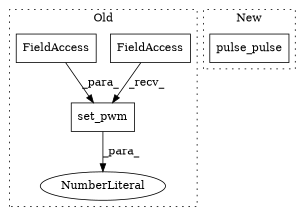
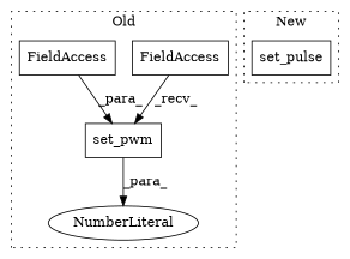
  digraph {
    node [a=32 shape=box]
    n1 [l="8,1" label=set_pwm s="2250,2278"]
    n2 [a=34 l=1 label=NumberLiteral s=2271 shape=ellipse]
    n3 [a=22 l=8 label=FieldAccess s=2241]
    n4 [a=22 l=12 label=FieldAccess s=2258]
-   n5 [l="10,1" label=pulse_pulse s="2358,2373"]
+   n5 [l="10,1" label=set_pulse s="2358,2373"]
    subgraph cluster_1 {
      label=Old
      style=dotted
      n1
      n2
      n3
      n4
    }
    subgraph cluster_2 {
      label=New
      style=dotted
      n5
    }
    n1 -> n2 [label=_para_]
    n3 -> n1 [label=_recv_]
    n4 -> n1 [label=_para_]
  }
